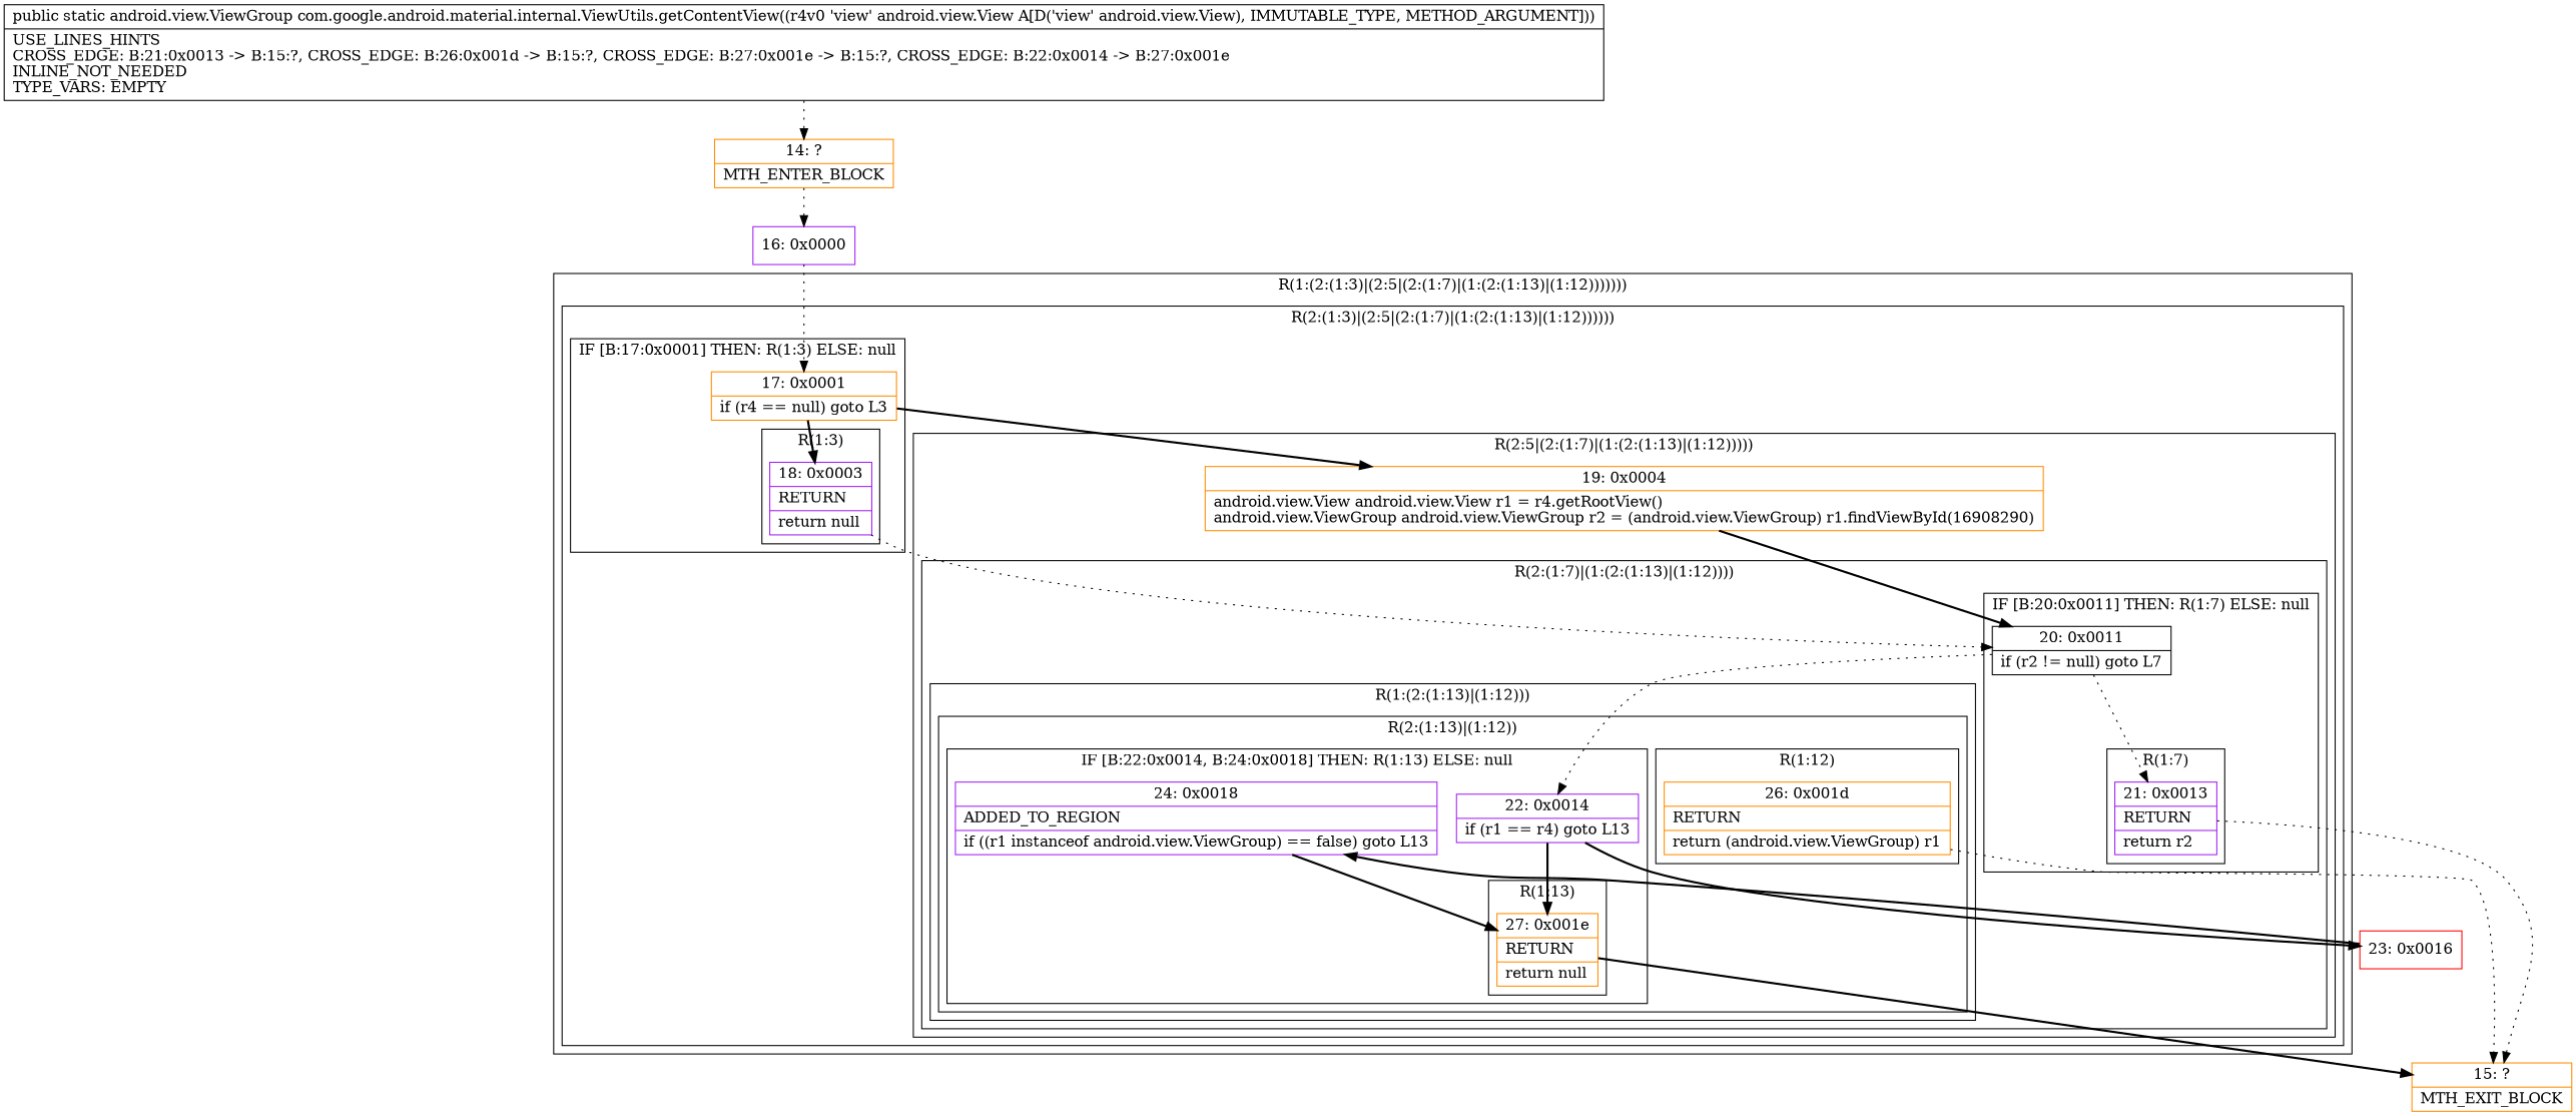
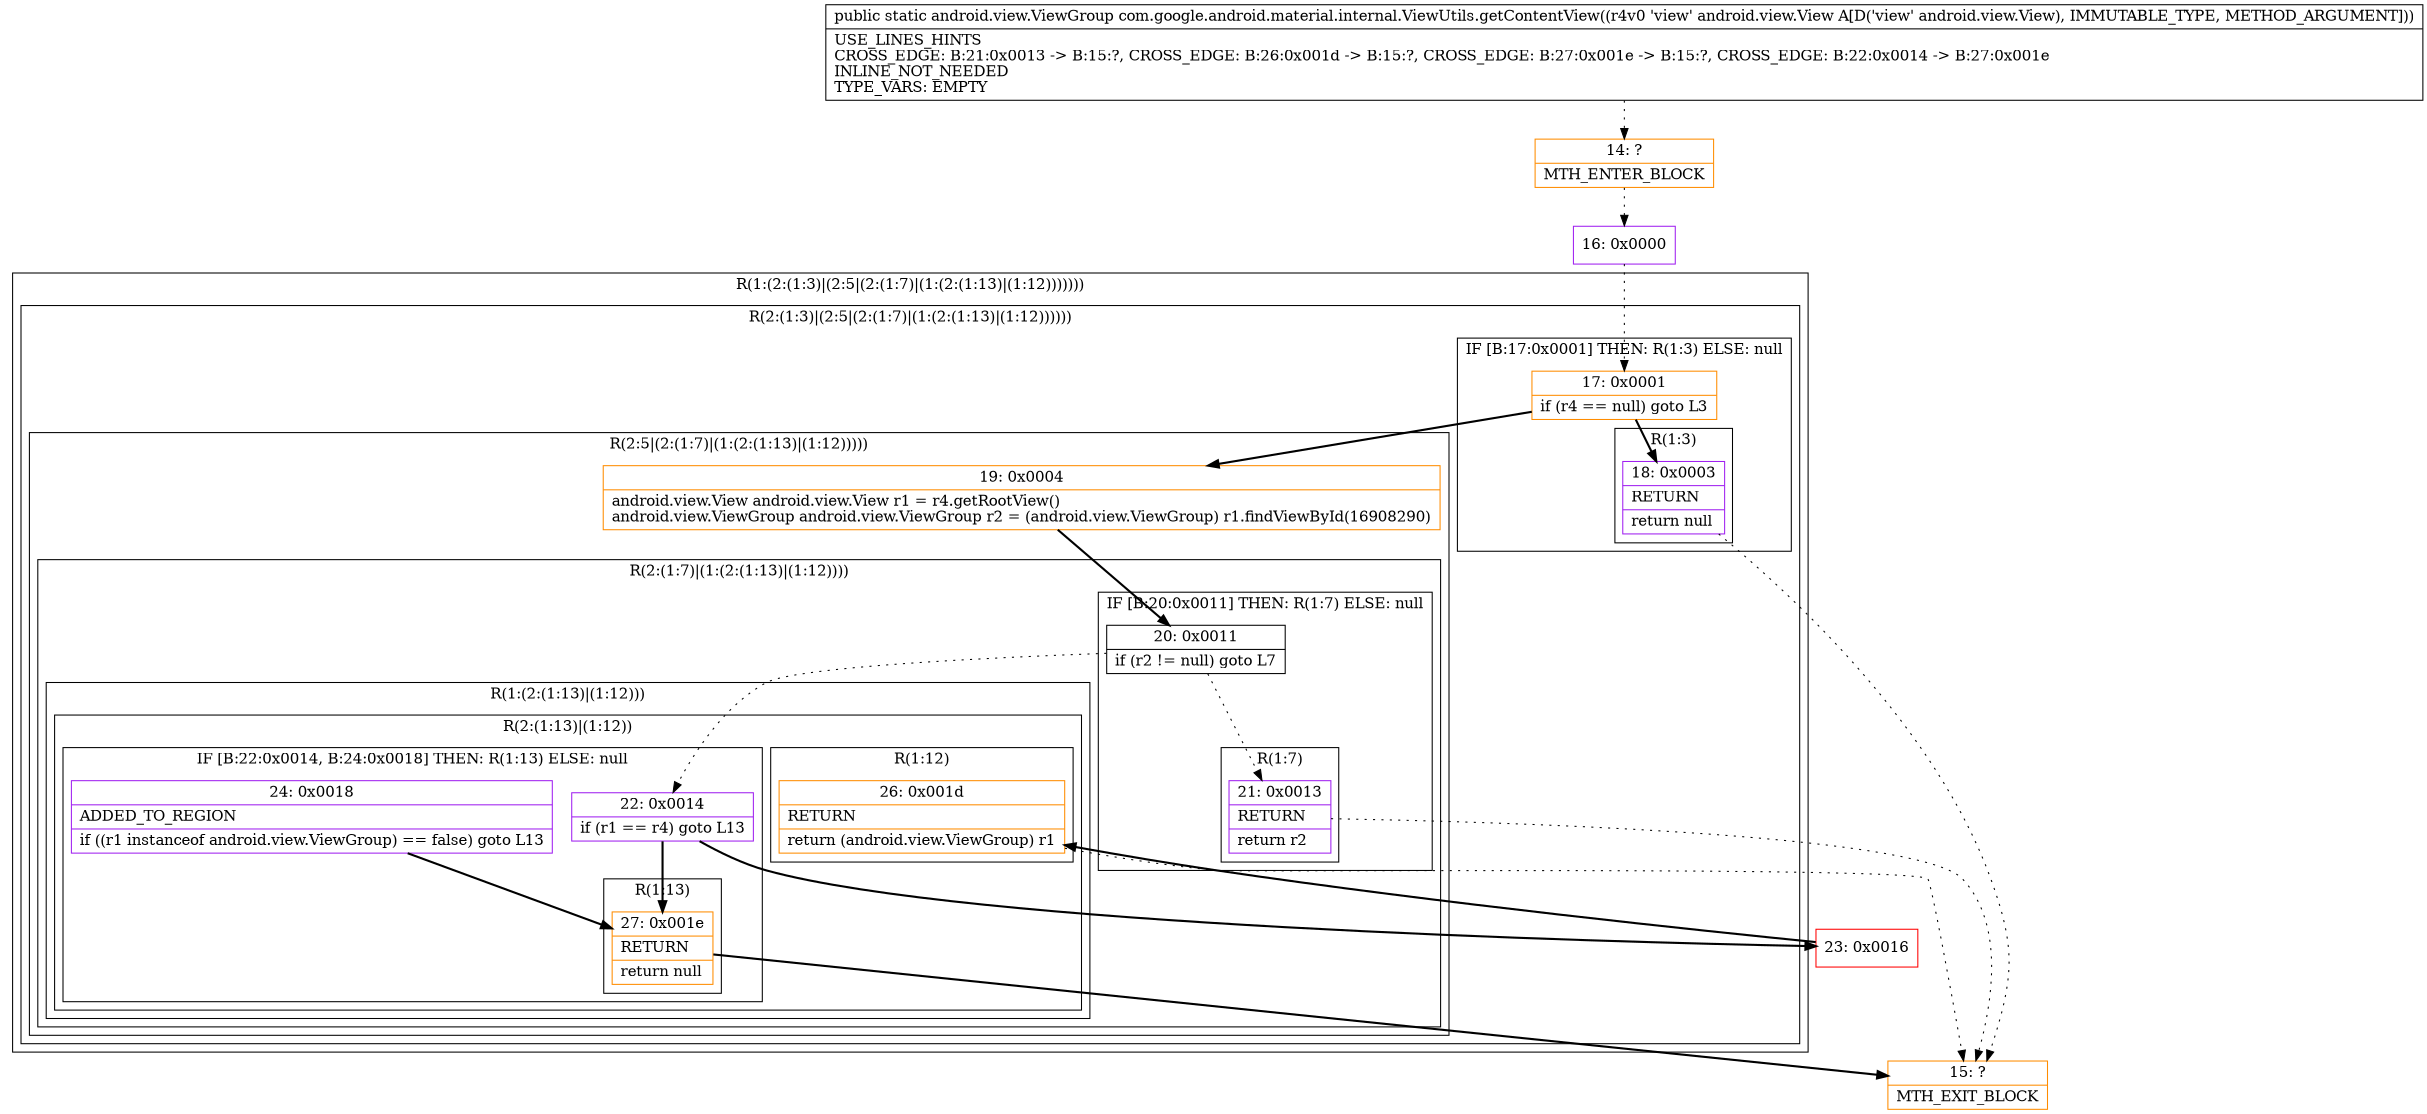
  digraph {
    node [color=darkorange shape=record]
    edge [style=dotted]
    n1 [color=purple label="{18\:\ 0x0003|RETURN\l|return null\l}"]
    n2 [label="{17\:\ 0x0001|if (r4 == null) goto L3\l}"]
    n3 [color=purple label="{21\:\ 0x0013|RETURN\l|return r2\l}"]
    n4 [color=black label="{20\:\ 0x0011|if (r2 != null) goto L7\l}"]
    n5 [label="{27\:\ 0x001e|RETURN\l|return null\l}"]
    n6 [color=purple label="{22\:\ 0x0014|if (r1 == r4) goto L13\l}"]
    n7 [color=purple label="{24\:\ 0x0018|ADDED_TO_REGION\l|if ((r1 instanceof android.view.ViewGroup) == false) goto L13\l}"]
    n8 [label="{26\:\ 0x001d|RETURN\l|return (android.view.ViewGroup) r1\l}"]
    n9 [label="{19\:\ 0x0004|android.view.View android.view.View r1 = r4.getRootView()\landroid.view.ViewGroup android.view.ViewGroup r2 = (android.view.ViewGroup) r1.findViewById(16908290)\l}"]
    n10 [label="{15\:\ ?|MTH_EXIT_BLOCK\l}"]
    n11 [color=red label="{23\:\ 0x0016}"]
    n12 [label="{14\:\ ?|MTH_ENTER_BLOCK\l}"]
    n13 [color=purple label="{16\:\ 0x0000}"]
    n14 [color=black label="{public static android.view.ViewGroup com.google.android.material.internal.ViewUtils.getContentView((r4v0 'view' android.view.View A[D('view' android.view.View), IMMUTABLE_TYPE, METHOD_ARGUMENT]))  | USE_LINES_HINTS\lCROSS_EDGE: B:21:0x0013 \-\> B:15:?, CROSS_EDGE: B:26:0x001d \-\> B:15:?, CROSS_EDGE: B:27:0x001e \-\> B:15:?, CROSS_EDGE: B:22:0x0014 \-\> B:27:0x001e\lINLINE_NOT_NEEDED\lTYPE_VARS: EMPTY\l}"]
    subgraph cluster_1 {
      label="R(1:(2:(1:3)|(2:5|(2:(1:7)|(1:(2:(1:13)|(1:12)))))))"
      subgraph cluster_2 {
        label="R(2:(1:3)|(2:5|(2:(1:7)|(1:(2:(1:13)|(1:12))))))"
        subgraph cluster_3 {
          label="IF [B:17:0x0001] THEN: R(1:3) ELSE: null"
          n2
          subgraph cluster_4 {
            label="R(1:3)"
            n1
          }
        }
        subgraph cluster_5 {
          label="R(2:5|(2:(1:7)|(1:(2:(1:13)|(1:12)))))"
          n9
          subgraph cluster_6 {
            label="R(2:(1:7)|(1:(2:(1:13)|(1:12))))"
            subgraph cluster_7 {
              label="IF [B:20:0x0011] THEN: R(1:7) ELSE: null"
              n4
              subgraph cluster_8 {
                label="R(1:7)"
                n3
              }
            }
            subgraph cluster_9 {
              label="R(1:(2:(1:13)|(1:12)))"
              subgraph cluster_10 {
                label="R(2:(1:13)|(1:12))"
                subgraph cluster_11 {
                  label="IF [B:22:0x0014, B:24:0x0018] THEN: R(1:13) ELSE: null"
                  n6
                  n7
                  subgraph cluster_12 {
                    label="R(1:13)"
                    n5
                  }
                }
                subgraph cluster_13 {
                  label="R(1:12)"
                  n8
                }
              }
            }
          }
        }
      }
    }
-   n1 -> n4
+   n1 -> n10
    n2 -> n1 [style=bold]
    n2 -> n9 [style=bold]
    n3 -> n10
    n4 -> n3
    n4 -> n6
    n5 -> n10 [style=bold]
    n6 -> n5 [style=bold]
    n6 -> n11 [style=bold]
    n7 -> n5 [style=bold]
    n8 -> n10
    n9 -> n4 [style=bold]
-   n11 -> n7 [style=bold]
+   n11 -> n8 [style=bold]
    n12 -> n13
    n13 -> n2
    n14 -> n12
  }
